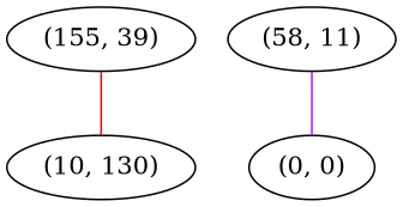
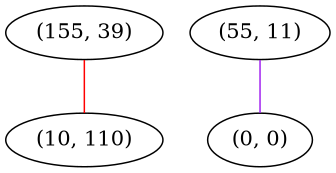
  graph {
    "(155, 39)"
-   "(10, 110)" [label="(10, 130)"]
-   "(58, 11)"
+   "(10, 110)"
+   "(58, 11)" [label="(55, 11)"]
    "(0, 0)"
    "(155, 39)" -- "(10, 110)" [color=red weight=1]
    "(58, 11)" -- "(0, 0)" [color=purple weight=4]
  }
